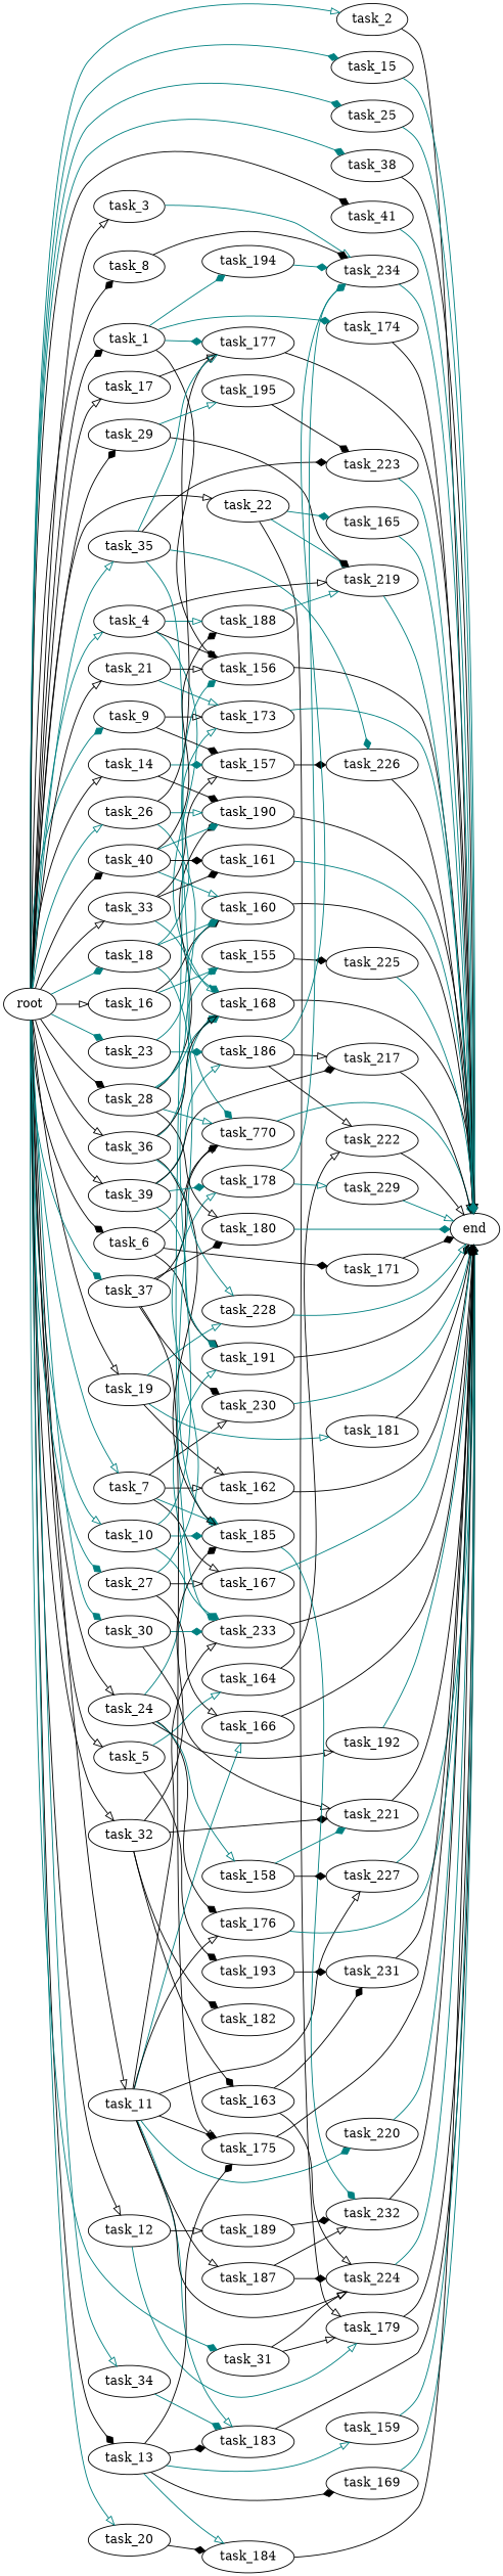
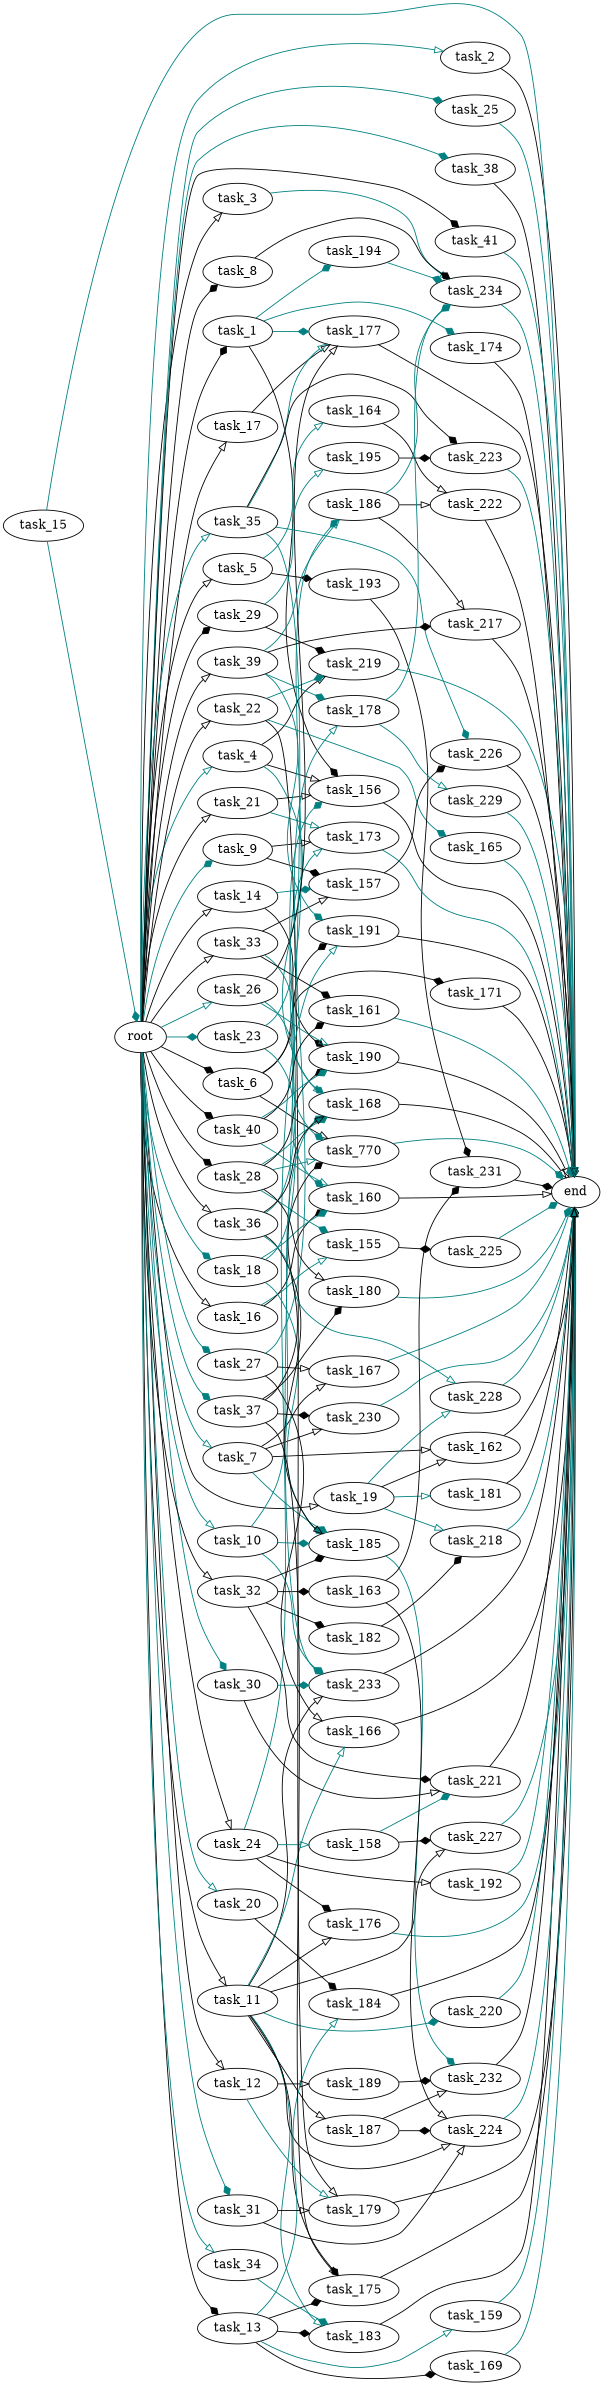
  digraph {
    rankdir=LR
    edge [arrowhead=diamond color=black]
    root
    task_1
    task_2
    task_3
    task_4
    task_5
    task_6
    task_7
    task_8
    task_9
    task_10
    task_11
    task_12
    task_13
    task_14
    task_15
    task_16
    task_17
    task_18
    task_19
    task_20
    task_21
    task_22
    task_23
    task_24
    task_25
    task_26
    task_27
    task_28
    task_29
    task_30
    task_31
    task_32
    task_33
    task_34
    task_35
    task_36
    task_37
    task_38
    task_39
    task_40
    task_41
    task_156
    task_174
    task_177
    task_194
    end
    task_234
    task_168
-   task_188
    task_219
    task_164
    task_193
    n54 [label=task_770]
    task_171
    task_191
    task_162
    task_167
    task_185
    task_230
    task_157
    task_173
    task_233
    task_166
    task_175
    task_176
    task_183
    task_187
    task_220
    task_224
    task_227
    task_179
    task_189
    task_159
    task_169
    task_184
    task_190
    task_155
    task_160
    task_181
+   task_218
    task_228
    task_165
    task_186
    task_158
    task_192
    task_178
    task_180
    task_195
    task_221
    task_163
    task_182
    task_161
    task_223
    task_226
    task_217
    task_222
    task_231
    task_232
    task_225
    task_229
    root -> task_1
    root -> task_2 [arrowhead=onormal color=teal]
    root -> task_3 [arrowhead=onormal]
    root -> task_4 [arrowhead=onormal color=teal]
    root -> task_5 [arrowhead=onormal]
    root -> task_6
    root -> task_7 [arrowhead=onormal color=teal]
    root -> task_8
    root -> task_9 [color=teal]
    root -> task_10 [arrowhead=onormal color=teal]
    root -> task_11 [arrowhead=onormal]
    root -> task_12 [arrowhead=onormal]
    root -> task_13
    root -> task_14 [arrowhead=onormal]
-   root -> task_15 [color=teal]
+   task_15 -> root [color=teal]
    root -> task_16 [arrowhead=onormal]
    root -> task_17 [arrowhead=onormal]
    root -> task_18 [color=teal]
    root -> task_19 [arrowhead=onormal]
    root -> task_20 [arrowhead=onormal color=teal]
    root -> task_21 [arrowhead=onormal]
    root -> task_22 [arrowhead=onormal]
    root -> task_23 [color=teal]
    root -> task_24 [arrowhead=onormal]
    root -> task_25 [color=teal]
    root -> task_26 [arrowhead=onormal color=teal]
    root -> task_27 [color=teal]
    root -> task_28
    root -> task_29
    root -> task_30 [color=teal]
    root -> task_31 [color=teal]
    root -> task_32 [arrowhead=onormal]
    root -> task_33 [arrowhead=onormal]
    root -> task_34 [arrowhead=onormal color=teal]
    root -> task_35 [arrowhead=onormal color=teal]
    root -> task_36 [arrowhead=onormal]
    root -> task_37 [color=teal]
    root -> task_38 [color=teal]
    root -> task_39 [arrowhead=onormal]
    root -> task_40
    root -> task_41
    task_1 -> task_156
    task_1 -> task_174 [color=teal]
    task_1 -> task_177 [color=teal]
    task_1 -> task_194 [color=teal]
    task_2 -> end
    task_3 -> task_234 [arrowhead=onormal color=teal]
    task_4 -> task_156 [arrowhead=onormal]
    task_4 -> task_168 [arrowhead=onormal color=teal]
-   task_4 -> task_188 [arrowhead=onormal color=teal]
    task_4 -> task_219 [arrowhead=onormal]
    task_5 -> task_164 [arrowhead=onormal color=teal]
    task_5 -> task_193
    task_6 -> n54 [arrowhead=onormal]
    task_6 -> task_171
    task_6 -> task_191
    task_7 -> task_162 [arrowhead=onormal]
    task_7 -> task_167 [arrowhead=onormal]
    task_7 -> task_185 [color=teal]
    task_7 -> task_230 [arrowhead=onormal]
    task_8 -> task_234
    task_9 -> task_157
    task_9 -> task_173 [arrowhead=onormal]
    task_10 -> task_168 [color=teal]
    task_10 -> task_185 [color=teal]
    task_10 -> task_233 [color=teal]
    task_11 -> task_233 [arrowhead=onormal]
    task_11 -> task_166 [arrowhead=onormal color=teal]
    task_11 -> task_175
    task_11 -> task_176 [arrowhead=onormal]
    task_11 -> task_183 [arrowhead=onormal color=teal]
    task_11 -> task_187 [arrowhead=onormal]
    task_11 -> task_220 [color=teal]
    task_11 -> task_224 [arrowhead=onormal]
    task_11 -> task_227 [arrowhead=onormal]
    task_12 -> task_179 [arrowhead=onormal color=teal]
    task_12 -> task_189 [arrowhead=onormal]
    task_13 -> task_175
    task_13 -> task_183
    task_13 -> task_159 [arrowhead=onormal color=teal]
    task_13 -> task_169
    task_13 -> task_184 [arrowhead=onormal color=teal]
    task_14 -> task_157 [color=teal]
    task_14 -> task_190
    task_15 -> end [arrowhead=onormal color=teal]
    task_16 -> task_155 [arrowhead=onormal color=teal]
    task_16 -> task_160
    task_17 -> task_177 [arrowhead=onormal]
    task_18 -> task_185 [color=teal]
    task_18 -> task_173 [arrowhead=onormal color=teal]
    task_18 -> task_160 [color=teal]
    task_19 -> task_162 [arrowhead=onormal]
    task_19 -> task_181 [arrowhead=onormal color=teal]
+   task_19 -> task_218 [arrowhead=onormal color=teal]
    task_19 -> task_228 [arrowhead=onormal color=teal]
    task_20 -> task_184
    task_21 -> task_156 [arrowhead=onormal]
    task_21 -> task_173 [arrowhead=onormal color=teal]
    task_22 -> task_219 [color=teal]
    task_22 -> task_179 [arrowhead=onormal]
    task_22 -> task_165 [color=teal]
    task_23 -> task_160 [color=teal]
    task_23 -> task_186 [color=teal]
    task_24 -> task_191 [arrowhead=onormal color=teal]
    task_24 -> task_176
    task_24 -> task_158 [arrowhead=onormal color=teal]
    task_24 -> task_192 [arrowhead=onormal]
    task_25 -> end [arrowhead=onormal color=teal]
    task_26 -> task_177 [arrowhead=onormal]
    task_26 -> n54 [color=teal]
    task_26 -> task_190 [arrowhead=onormal color=teal]
    task_27 -> task_167 [arrowhead=onormal]
    task_27 -> task_166 [arrowhead=onormal]
    task_27 -> task_178 [arrowhead=onormal color=teal]
    task_28 -> task_168 [color=teal]
    task_28 -> n54 [arrowhead=onormal color=teal]
    task_28 -> task_190
    task_28 -> task_155 [color=teal]
    task_28 -> task_180 [arrowhead=onormal]
    task_29 -> task_219
    task_29 -> task_195 [arrowhead=onormal color=teal]
    task_30 -> task_233 [color=teal]
    task_30 -> task_221 [arrowhead=onormal]
    task_31 -> task_224 [arrowhead=onormal]
    task_31 -> task_179 [arrowhead=onormal]
    task_32 -> task_185
    task_32 -> task_221
    task_32 -> task_163
    task_32 -> task_182
    task_33 -> task_168 [color=teal]
    task_33 -> task_157 [arrowhead=onormal]
    task_33 -> task_161
    task_34 -> task_183 [color=teal]
    task_35 -> task_177 [arrowhead=onormal color=teal]
    task_35 -> task_233 [color=teal]
    task_35 -> task_223
    task_35 -> task_226 [color=teal]
    task_36 -> task_156 [color=teal]
    task_36 -> task_168 [arrowhead=onormal]
    task_36 -> task_185 [arrowhead=onormal]
    task_36 -> task_228 [arrowhead=onormal color=teal]
    task_37 -> n54
    task_37 -> task_230
    task_37 -> task_175 [arrowhead=onormal]
    task_37 -> task_180
    task_38 -> end
    task_39 -> task_191 [color=teal]
    task_39 -> task_186 [arrowhead=onormal color=teal]
    task_39 -> task_178 [color=teal]
    task_39 -> task_217
-   task_40 -> task_188
    task_40 -> task_190 [color=teal]
    task_40 -> task_160 [arrowhead=onormal color=teal]
    task_40 -> task_161
    task_41 -> end [arrowhead=onormal color=teal]
    task_156 -> end
    task_174 -> end [arrowhead=onormal]
    task_177 -> end [arrowhead=onormal]
    task_194 -> task_234 [color=teal]
    task_234 -> end [color=teal]
    task_168 -> end [arrowhead=onormal]
-   task_188 -> task_219 [arrowhead=onormal color=teal]
    task_219 -> end [arrowhead=onormal color=teal]
    task_164 -> task_222 [arrowhead=onormal]
    task_193 -> task_231
    n54 -> end [color=teal]
    task_171 -> end
    task_191 -> end
    task_162 -> end
    task_167 -> end [arrowhead=onormal color=teal]
    task_185 -> task_232 [color=teal]
    task_230 -> end [color=teal]
    task_157 -> task_226
    task_173 -> end [color=teal]
    task_233 -> end
    task_166 -> end [arrowhead=onormal]
    task_175 -> end [arrowhead=onormal]
    task_176 -> end [color=teal]
    task_183 -> end
    task_187 -> task_224
    task_187 -> task_232 [arrowhead=onormal]
    task_220 -> end [color=teal]
    task_224 -> end [arrowhead=onormal color=teal]
    task_227 -> end [arrowhead=onormal color=teal]
    task_179 -> end
    task_189 -> task_232
    task_159 -> end [arrowhead=onormal color=teal]
    task_169 -> end [arrowhead=onormal color=teal]
    task_184 -> end
    task_190 -> end [arrowhead=onormal]
    task_155 -> task_225
    task_160 -> end [arrowhead=onormal]
    task_181 -> end
+   task_218 -> end [color=teal]
    task_228 -> end [arrowhead=onormal color=teal]
    task_165 -> end [color=teal]
    task_186 -> task_234 [color=teal]
    task_186 -> task_217 [arrowhead=onormal]
    task_186 -> task_222 [arrowhead=onormal]
    task_158 -> task_227
    task_158 -> task_221 [color=teal]
    task_192 -> end [color=teal]
    task_178 -> task_234 [color=teal]
    task_178 -> task_229 [arrowhead=onormal color=teal]
    task_180 -> end [color=teal]
    task_195 -> task_223
    task_221 -> end [arrowhead=onormal]
    task_163 -> task_224 [arrowhead=onormal]
    task_163 -> task_231
+   task_182 -> task_218
    task_161 -> end [color=teal]
    task_223 -> end [color=teal]
    task_226 -> end [arrowhead=onormal]
    task_217 -> end [arrowhead=onormal]
    task_222 -> end [arrowhead=onormal]
    task_231 -> end
    task_232 -> end [arrowhead=onormal]
    task_225 -> end [color=teal]
    task_229 -> end [arrowhead=onormal color=teal]
  }
